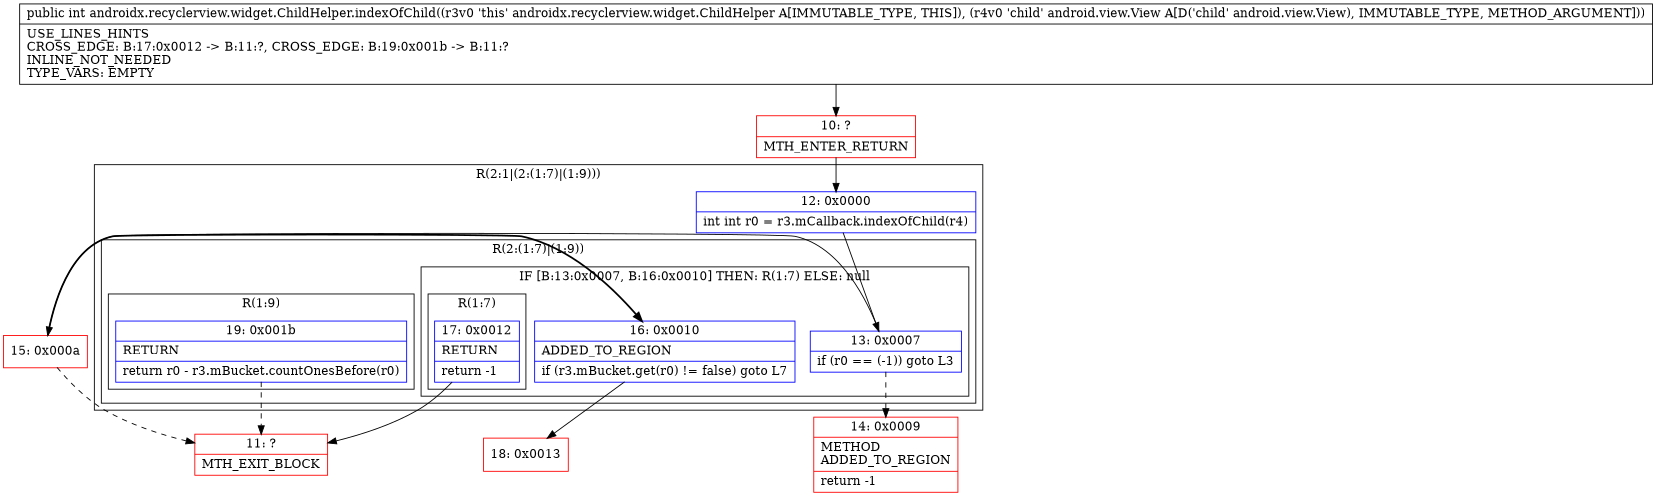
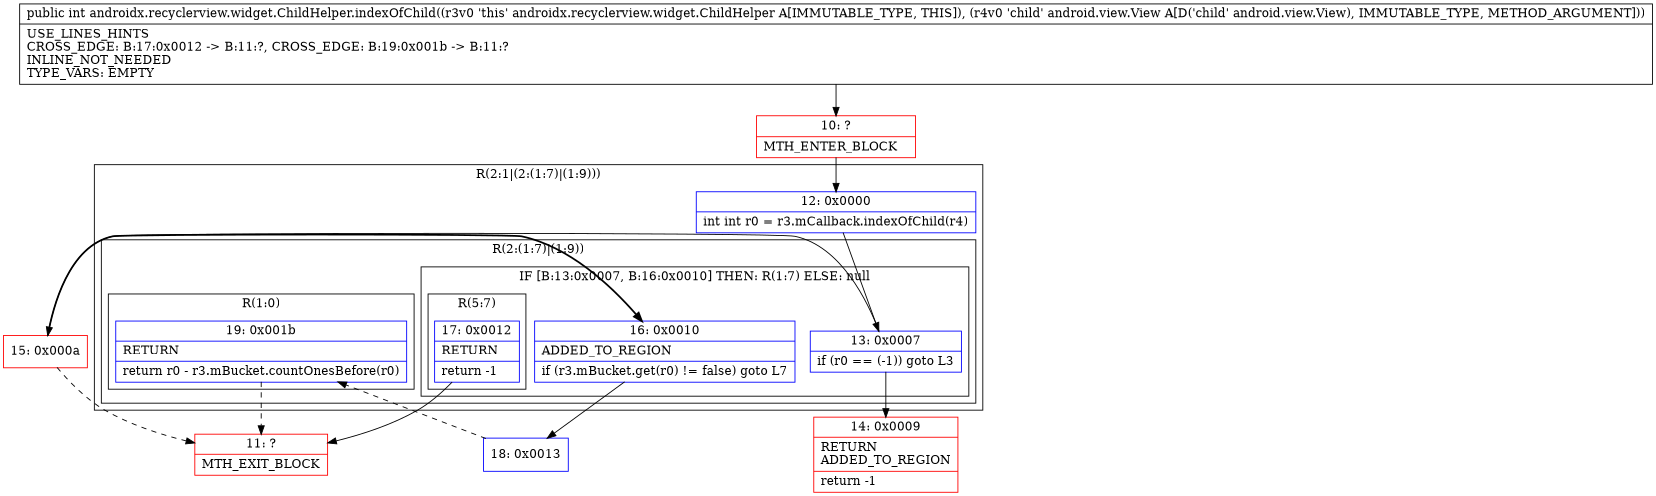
  digraph {
    node [color=blue shape=record]
    edge [style=solid]
    n1 [label="{17\:\ 0x0012|RETURN\l|return \-1\l}"]
    n2 [label="{13\:\ 0x0007|if (r0 == (\-1)) goto L3\l}"]
    n3 [label="{16\:\ 0x0010|ADDED_TO_REGION\l|if (r3.mBucket.get(r0) != false) goto L7\l}"]
    n4 [label="{19\:\ 0x001b|RETURN\l|return r0 \- r3.mBucket.countOnesBefore(r0)\l}"]
    n5 [label="{12\:\ 0x0000|int int r0 = r3.mCallback.indexOfChild(r4)\l}"]
    n6 [color=red label="{11\:\ ?|MTH_EXIT_BLOCK\l}"]
-   n7 [color=red label="{14\:\ 0x0009|METHOD\lADDED_TO_REGION\l|return \-1\l}"]
+   n7 [color=red label="{14\:\ 0x0009|RETURN\lADDED_TO_REGION\l|return \-1\l}"]
    n8 [color=red label="{15\:\ 0x000a}"]
-   n9 [color=red label="{18\:\ 0x0013}"]
-   n10 [color=red label="{10\:\ ?|MTH_ENTER_RETURN\l}"]
+   n9 [label="{18\:\ 0x0013}"]
+   n10 [color=red label="{10\:\ ?|MTH_ENTER_BLOCK\l}"]
    n11 [label="{public int androidx.recyclerview.widget.ChildHelper.indexOfChild((r3v0 'this' androidx.recyclerview.widget.ChildHelper A[IMMUTABLE_TYPE, THIS]), (r4v0 'child' android.view.View A[D('child' android.view.View), IMMUTABLE_TYPE, METHOD_ARGUMENT]))  | USE_LINES_HINTS\lCROSS_EDGE: B:17:0x0012 \-\> B:11:?, CROSS_EDGE: B:19:0x001b \-\> B:11:?\lINLINE_NOT_NEEDED\lTYPE_VARS: EMPTY\l}" color=""]
    subgraph cluster_1 {
      label="R(2:1|(2:(1:7)|(1:9)))"
      n5
      subgraph cluster_2 {
        label="R(2:(1:7)|(1:9))"
        subgraph cluster_3 {
          label="IF [B:13:0x0007, B:16:0x0010] THEN: R(1:7) ELSE: null"
          n2
          n3
          subgraph cluster_4 {
-           label="R(1:7)"
+           label="R(5:7)"
            n1
          }
        }
        subgraph cluster_5 {
-         label="R(1:9)"
+         label="R(1:0)"
          n4
        }
      }
    }
    n1 -> n6
-   n2 -> n7 [style=dashed]
+   n2 -> n7
    n2 -> n8
    n3 -> n9
    n4 -> n6 [style=dashed]
    n5 -> n2
    n8 -> n3 [style=bold]
    n8 -> n6 [style=dashed]
+   n9 -> n4 [style=dashed]
    n10 -> n5
    n11 -> n10
  }
